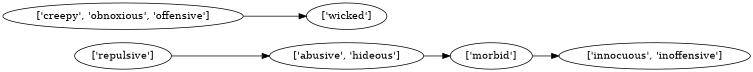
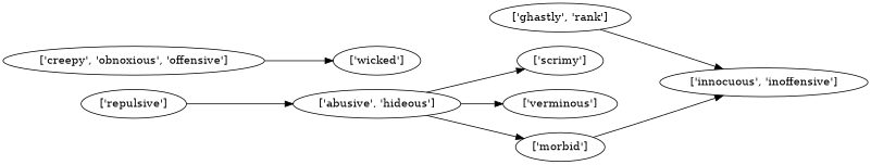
  strict digraph {
    rankdir=LR
    "['abusive', 'hideous']"
+   "['scrimy']"
+   "['verminous']"
    "['morbid']"
    "['creepy', 'obnoxious', 'offensive']"
    "['wicked']"
+   "['ghastly', 'rank']"
    "['innocuous', 'inoffensive']"
    "['repulsive']"
+   "['abusive', 'hideous']" -> "['scrimy']"
+   "['abusive', 'hideous']" -> "['verminous']"
    "['abusive', 'hideous']" -> "['morbid']"
    "['morbid']" -> "['innocuous', 'inoffensive']"
    "['creepy', 'obnoxious', 'offensive']" -> "['wicked']"
+   "['ghastly', 'rank']" -> "['innocuous', 'inoffensive']"
    "['repulsive']" -> "['abusive', 'hideous']"
  }
